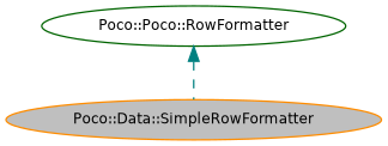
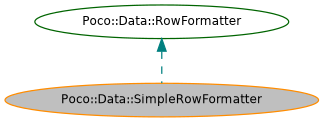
  digraph {
    node [fontname=Helvetica fontsize=10 shape=ellipse style=filled]
    n1 [color=darkorange fillcolor=grey75 fontcolor=black height=0.2 label="Poco::Data::SimpleRowFormatter" width=0.4]
-   n2 [color=darkgreen fillcolor=white height=0.2 label="Poco::Poco::RowFormatter" width=0.4]
+   n2 [color=darkgreen fillcolor=white height=0.2 label="Poco::Data::RowFormatter" width=0.4]
    n2 -> n1 [color=teal dir=back fontname=Helvetica fontsize=10 labelfontname=Helvetica labelfontsize=10 style=dashed]
  }
